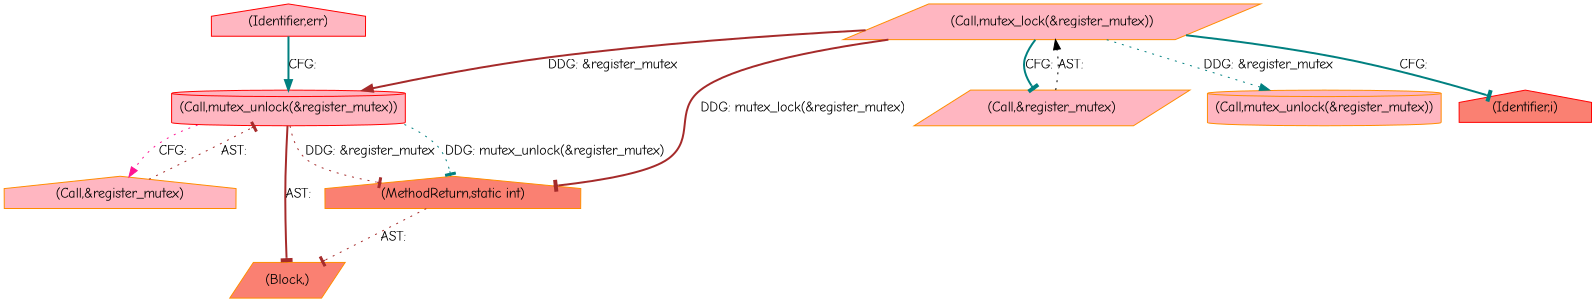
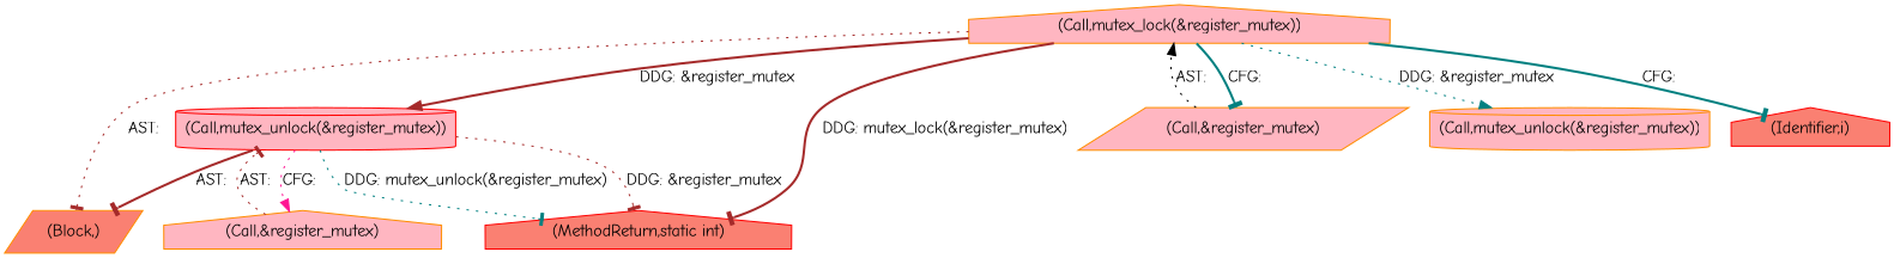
  digraph {
    fontname="Comic Neue"
    node [color=darkorange fillcolor=lightpink fontname="Comic Neue" shape=house style=filled]
    edge [arrowhead=tee color=brown fontname="Comic Neue" style=dotted]
    n1 [color=red label="(Call,mutex_unlock(&register_mutex))" shape=cylinder]
    n2 [label="(Call,&register_mutex)"]
    n3 [fillcolor=salmon label="(Block,)" shape=parallelogram]
-   n4 [fillcolor=salmon label="(MethodReturn,static int)"]
-   n5 [label="(Call,mutex_lock(&register_mutex))" shape=parallelogram]
+   n4 [color=red fillcolor=salmon label="(MethodReturn,static int)"]
+   n5 [label="(Call,mutex_lock(&register_mutex))"]
    n6 [label="(Call,&register_mutex)" shape=parallelogram]
    n7 [label="(Call,mutex_unlock(&register_mutex))" shape=cylinder]
    n8 [color=red fillcolor=salmon label="(Identifier,i)"]
-   n9 [color=red label="(Identifier,err)"]
    n1 -> n2 [arrowhead=normal color=deeppink label="CFG: "]
    n1 -> n3 [label="AST: " style=bold]
    n1 -> n4 [label="DDG: &register_mutex"]
    n1 -> n4 [color=teal label="DDG: mutex_unlock(&register_mutex)"]
    n2 -> n1 [label="AST: "]
    n5 -> n1 [arrowhead=normal label="DDG: &register_mutex" style=bold]
-   n4 -> n3 [label="AST: "]
+   n5 -> n3 [label="AST: "]
    n5 -> n4 [label="DDG: mutex_lock(&register_mutex)" style=bold]
    n5 -> n6 [color=teal label="CFG: " style=bold]
    n5 -> n7 [arrowhead=normal color=teal label="DDG: &register_mutex"]
    n5 -> n8 [color=teal label="CFG: " style=bold]
    n6 -> n5 [arrowhead=normal color=black label="AST: "]
-   n9 -> n1 [arrowhead=normal color=teal label="CFG: " style=bold]
  }
